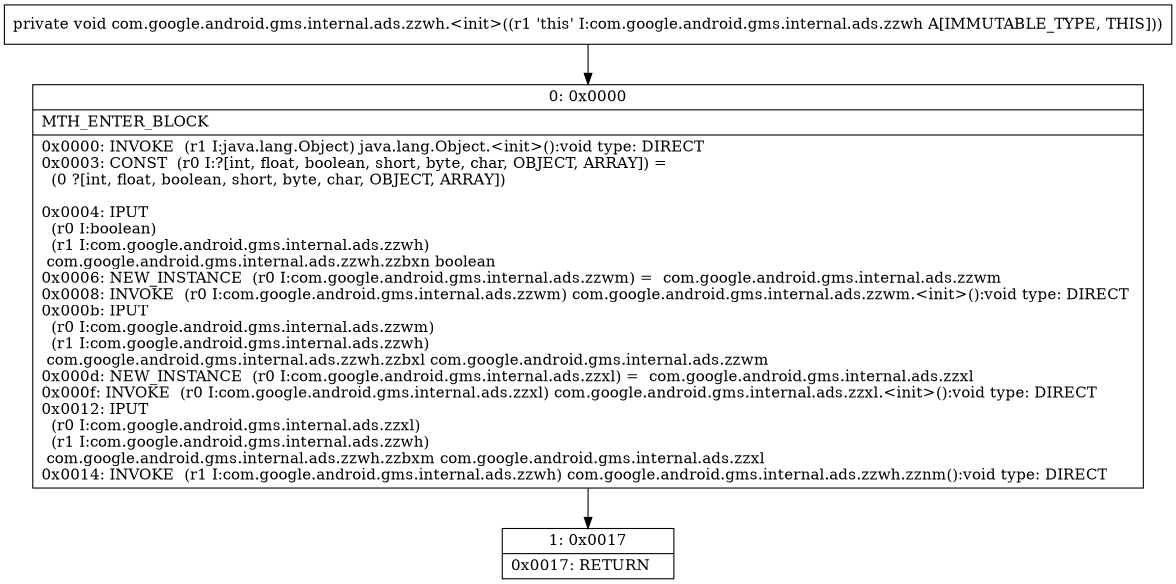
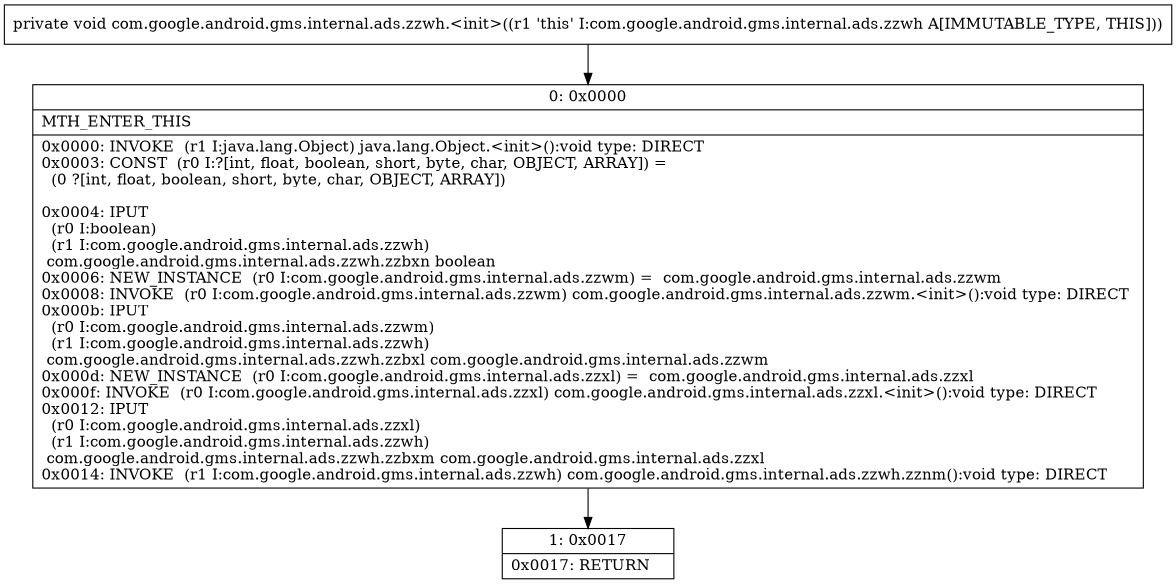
  digraph {
    node [shape=record]
-   n1 [label="{0\:\ 0x0000|MTH_ENTER_BLOCK\l|0x0000: INVOKE  (r1 I:java.lang.Object) java.lang.Object.\<init\>():void type: DIRECT \l0x0003: CONST  (r0 I:?[int, float, boolean, short, byte, char, OBJECT, ARRAY]) = \l  (0 ?[int, float, boolean, short, byte, char, OBJECT, ARRAY])\l \l0x0004: IPUT  \l  (r0 I:boolean)\l  (r1 I:com.google.android.gms.internal.ads.zzwh)\l com.google.android.gms.internal.ads.zzwh.zzbxn boolean \l0x0006: NEW_INSTANCE  (r0 I:com.google.android.gms.internal.ads.zzwm) =  com.google.android.gms.internal.ads.zzwm \l0x0008: INVOKE  (r0 I:com.google.android.gms.internal.ads.zzwm) com.google.android.gms.internal.ads.zzwm.\<init\>():void type: DIRECT \l0x000b: IPUT  \l  (r0 I:com.google.android.gms.internal.ads.zzwm)\l  (r1 I:com.google.android.gms.internal.ads.zzwh)\l com.google.android.gms.internal.ads.zzwh.zzbxl com.google.android.gms.internal.ads.zzwm \l0x000d: NEW_INSTANCE  (r0 I:com.google.android.gms.internal.ads.zzxl) =  com.google.android.gms.internal.ads.zzxl \l0x000f: INVOKE  (r0 I:com.google.android.gms.internal.ads.zzxl) com.google.android.gms.internal.ads.zzxl.\<init\>():void type: DIRECT \l0x0012: IPUT  \l  (r0 I:com.google.android.gms.internal.ads.zzxl)\l  (r1 I:com.google.android.gms.internal.ads.zzwh)\l com.google.android.gms.internal.ads.zzwh.zzbxm com.google.android.gms.internal.ads.zzxl \l0x0014: INVOKE  (r1 I:com.google.android.gms.internal.ads.zzwh) com.google.android.gms.internal.ads.zzwh.zznm():void type: DIRECT \l}"]
+   n1 [label="{0\:\ 0x0000|MTH_ENTER_THIS\l|0x0000: INVOKE  (r1 I:java.lang.Object) java.lang.Object.\<init\>():void type: DIRECT \l0x0003: CONST  (r0 I:?[int, float, boolean, short, byte, char, OBJECT, ARRAY]) = \l  (0 ?[int, float, boolean, short, byte, char, OBJECT, ARRAY])\l \l0x0004: IPUT  \l  (r0 I:boolean)\l  (r1 I:com.google.android.gms.internal.ads.zzwh)\l com.google.android.gms.internal.ads.zzwh.zzbxn boolean \l0x0006: NEW_INSTANCE  (r0 I:com.google.android.gms.internal.ads.zzwm) =  com.google.android.gms.internal.ads.zzwm \l0x0008: INVOKE  (r0 I:com.google.android.gms.internal.ads.zzwm) com.google.android.gms.internal.ads.zzwm.\<init\>():void type: DIRECT \l0x000b: IPUT  \l  (r0 I:com.google.android.gms.internal.ads.zzwm)\l  (r1 I:com.google.android.gms.internal.ads.zzwh)\l com.google.android.gms.internal.ads.zzwh.zzbxl com.google.android.gms.internal.ads.zzwm \l0x000d: NEW_INSTANCE  (r0 I:com.google.android.gms.internal.ads.zzxl) =  com.google.android.gms.internal.ads.zzxl \l0x000f: INVOKE  (r0 I:com.google.android.gms.internal.ads.zzxl) com.google.android.gms.internal.ads.zzxl.\<init\>():void type: DIRECT \l0x0012: IPUT  \l  (r0 I:com.google.android.gms.internal.ads.zzxl)\l  (r1 I:com.google.android.gms.internal.ads.zzwh)\l com.google.android.gms.internal.ads.zzwh.zzbxm com.google.android.gms.internal.ads.zzxl \l0x0014: INVOKE  (r1 I:com.google.android.gms.internal.ads.zzwh) com.google.android.gms.internal.ads.zzwh.zznm():void type: DIRECT \l}"]
    n2 [label="{1\:\ 0x0017|0x0017: RETURN   \l}"]
    n3 [label="{private void com.google.android.gms.internal.ads.zzwh.\<init\>((r1 'this' I:com.google.android.gms.internal.ads.zzwh A[IMMUTABLE_TYPE, THIS])) }"]
    n1 -> n2
    n3 -> n1
  }
